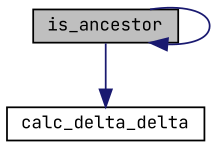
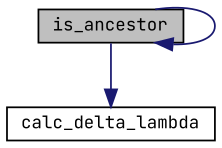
  digraph {
    rankdir=TB
    fontname="JetBrains Mono"
    node [color=black fontname="JetBrains Mono" fontsize=10 shape=record style=filled]
    edge [color=midnightblue fontname="JetBrains Mono" fontsize=10 labelfontname=Helvetica labelfontsize=10 style=solid]
    n1 [fillcolor=grey75 fontcolor=black height=0.2 label=is_ancestor width=0.4]
-   n2 [fillcolor=white height=0.2 label=calc_delta_delta width=0.4]
+   n2 [fillcolor=white height=0.2 label=calc_delta_lambda width=0.4]
    n1 -> n1
    n1 -> n2
  }
